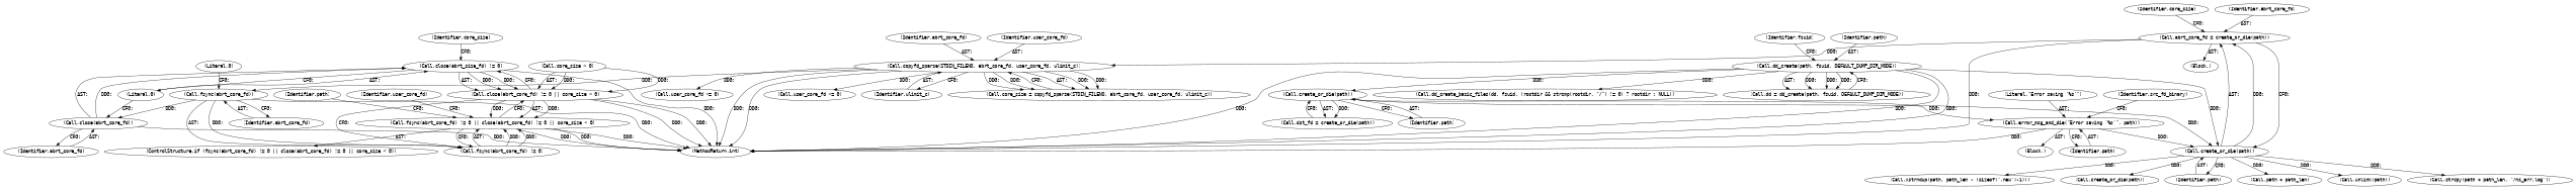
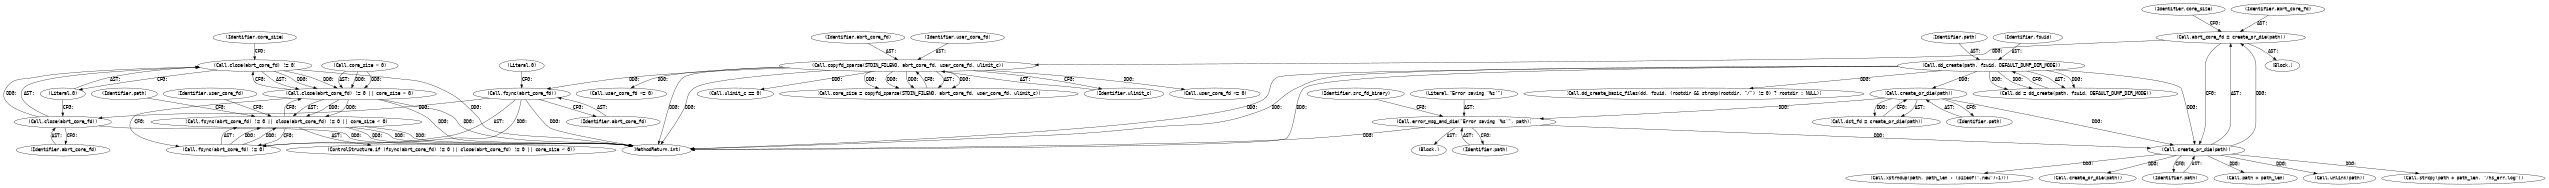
  digraph {
    fontname="DejaVu Sans Mono"
    node [fontname="DejaVu Sans Mono"]
    edge [fontname="DejaVu Sans Mono"]
-   n1 [label="(Call,close(abrt_size_fd) != 0)"]
+   n1 [label="(Call,close(abrt_core_fd) != 0)"]
    n2 [label="(Call,close(abrt_core_fd) != 0 || core_size < 0)"]
    n3 [label="(Literal,0)"]
    n4 [label="(MethodReturn,int)"]
    n5 [label="(Call,fsync(abrt_core_fd) != 0)"]
    n6 [label="(Call,fsync(abrt_core_fd) != 0 || close(abrt_core_fd) != 0 || core_size < 0)"]
    n7 [label="(Call,close(abrt_core_fd))"]
    n8 [label="(Identifier,abrt_core_fd)"]
    n9 [label="(Call,fsync(abrt_core_fd))"]
    n10 [label="(Identifier,abrt_core_fd)"]
    n11 [label="(Call,copyfd_sparse(STDIN_FILENO, abrt_core_fd, user_core_fd, ulimit_c))"]
    n12 [label="(Call,user_core_fd >= 0)"]
    n13 [label="(Identifier,ulimit_c)"]
+   n14 [label="(Call,ulimit_c == 0)"]
    n15 [label="(Call,core_size = copyfd_sparse(STDIN_FILENO, abrt_core_fd, user_core_fd, ulimit_c))"]
    n16 [label="(Call,user_core_fd >= 0)"]
    n17 [label="(Call,abrt_core_fd = create_or_die(path))"]
    n18 [label="(Call,create_or_die(path))"]
    n19 [label="(Block,)"]
    n20 [label="(Call,xstrndup(path, path_len - (sizeof(\".new\")-1)))"]
    n21 [label="(Call,create_or_die(path))"]
    n22 [label="(Identifier,path)"]
    n23 [label="(Call,path + path_len)"]
    n24 [label="(Call,unlink(path))"]
    n25 [label="(Call,strcpy(path + path_len, \"/hs_err.log\"))"]
    n26 [label="(Call,error_msg_and_die(\"Error saving '%s'\", path))"]
    n27 [label="(Block,)"]
    n28 [label="(Identifier,path)"]
    n29 [label="(Call,create_or_die(path))"]
    n30 [label="(Call,dst_fd = create_or_die(path))"]
    n31 [label="(Identifier,path)"]
    n32 [label="(Call,dd_create(path, fsuid, DEFAULT_DUMP_DIR_MODE))"]
    n33 [label="(Call,dd_create_basic_files(dd, fsuid, (rootdir && strcmp(rootdir, \"/\") != 0) ? rootdir : NULL))"]
    n34 [label="(Call,dd = dd_create(path, fsuid, DEFAULT_DUMP_DIR_MODE))"]
    n35 [label="(ControlStructure,if (fsync(abrt_core_fd) != 0 || close(abrt_core_fd) != 0 || core_size < 0))"]
    n36 [label="(Call,core_size < 0)"]
    n37 [label="(Identifier,core_size)"]
    n38 [label="(Identifier,core_size)"]
    n39 [label="(Identifier,abrt_core_fd)"]
    n40 [label="(Identifier,path)"]
    n41 [label="(Identifier,user_core_fd)"]
    n42 [label="(Literal,\"Error saving '%s'\")"]
    n43 [label="(Literal,0)"]
    n44 [label="(Identifier,path)"]
    n45 [label="(Identifier,fsuid)"]
    n46 [label="(Identifier,abrt_core_fd)"]
    n47 [label="(Identifier,user_core_fd)"]
    n48 [label="(Identifier,src_fd_binary)"]
    n1 -> n2 [label="AST: "]
    n1 -> n2 [label="DDG: "]
    n1 -> n2 [label="DDG: "]
    n1 -> n3 [label="CFG: "]
    n1 -> n4 [label="DDG: "]
    n2 -> n1 [label="CFG: "]
    n2 -> n4 [label="DDG: "]
    n2 -> n4 [label="DDG: "]
    n2 -> n5 [label="CFG: "]
    n2 -> n6 [label="AST: "]
    n2 -> n6 [label="DDG: "]
    n2 -> n6 [label="DDG: "]
    n3 -> n1 [label="AST: "]
    n3 -> n7 [label="CFG: "]
    n5 -> n6 [label="AST: "]
    n5 -> n6 [label="DDG: "]
    n5 -> n6 [label="DDG: "]
    n6 -> n2 [label="CFG: "]
    n6 -> n4 [label="DDG: "]
    n6 -> n4 [label="DDG: "]
    n6 -> n4 [label="DDG: "]
    n6 -> n5 [label="CFG: "]
    n6 -> n35 [label="AST: "]
    n7 -> n1 [label="AST: "]
    n7 -> n1 [label="DDG: "]
    n7 -> n4 [label="DDG: "]
    n7 -> n8 [label="CFG: "]
    n8 -> n7 [label="AST: "]
    n9 -> n4 [label="DDG: "]
    n9 -> n5 [label="AST: "]
    n9 -> n5 [label="DDG: "]
    n9 -> n7 [label="DDG: "]
    n9 -> n10 [label="CFG: "]
    n10 -> n9 [label="AST: "]
    n11 -> n4 [label="DDG: "]
    n11 -> n4 [label="DDG: "]
    n11 -> n9 [label="DDG: "]
    n11 -> n12 [label="DDG: "]
    n11 -> n13 [label="CFG: "]
+   n11 -> n14 [label="DDG: "]
    n11 -> n15 [label="AST: "]
    n11 -> n15 [label="DDG: "]
    n11 -> n15 [label="DDG: "]
    n11 -> n15 [label="DDG: "]
    n11 -> n15 [label="DDG: "]
    n11 -> n16 [label="DDG: "]
    n13 -> n11 [label="AST: "]
    n15 -> n11 [label="CFG: "]
-   n17 -> n4 [label="DDG: "]
    n17 -> n11 [label="DDG: "]
    n17 -> n18 [label="CFG: "]
    n17 -> n19 [label="AST: "]
    n18 -> n17 [label="AST: "]
    n18 -> n17 [label="DDG: "]
    n18 -> n20 [label="DDG: "]
    n18 -> n21 [label="DDG: "]
    n18 -> n22 [label="CFG: "]
    n18 -> n23 [label="DDG: "]
    n18 -> n24 [label="DDG: "]
    n18 -> n25 [label="DDG: "]
    n22 -> n18 [label="AST: "]
    n26 -> n4 [label="DDG: "]
    n26 -> n18 [label="DDG: "]
    n26 -> n27 [label="AST: "]
    n26 -> n28 [label="CFG: "]
    n28 -> n26 [label="AST: "]
    n29 -> n18 [label="DDG: "]
    n29 -> n26 [label="DDG: "]
    n29 -> n30 [label="AST: "]
    n29 -> n30 [label="DDG: "]
    n29 -> n31 [label="CFG: "]
    n30 -> n29 [label="CFG: "]
    n31 -> n29 [label="AST: "]
    n32 -> n4 [label="DDG: "]
    n32 -> n4 [label="DDG: "]
    n32 -> n4 [label="DDG: "]
    n32 -> n18 [label="DDG: "]
    n32 -> n29 [label="DDG: "]
    n32 -> n33 [label="DDG: "]
    n32 -> n34 [label="AST: "]
    n32 -> n34 [label="DDG: "]
    n32 -> n34 [label="DDG: "]
    n32 -> n34 [label="DDG: "]
    n34 -> n32 [label="CFG: "]
    n36 -> n2 [label="AST: "]
    n36 -> n2 [label="DDG: "]
    n36 -> n2 [label="DDG: "]
    n37 -> n1 [label="CFG: "]
    n38 -> n17 [label="CFG: "]
    n39 -> n11 [label="AST: "]
    n40 -> n6 [label="CFG: "]
    n41 -> n6 [label="CFG: "]
    n42 -> n26 [label="AST: "]
    n43 -> n9 [label="CFG: "]
    n44 -> n32 [label="AST: "]
-   n45 -> n32 [label="CFG: "]
+   n45 -> n32 [label="AST: "]
    n46 -> n17 [label="AST: "]
    n47 -> n11 [label="AST: "]
    n48 -> n26 [label="CFG: "]
  }
